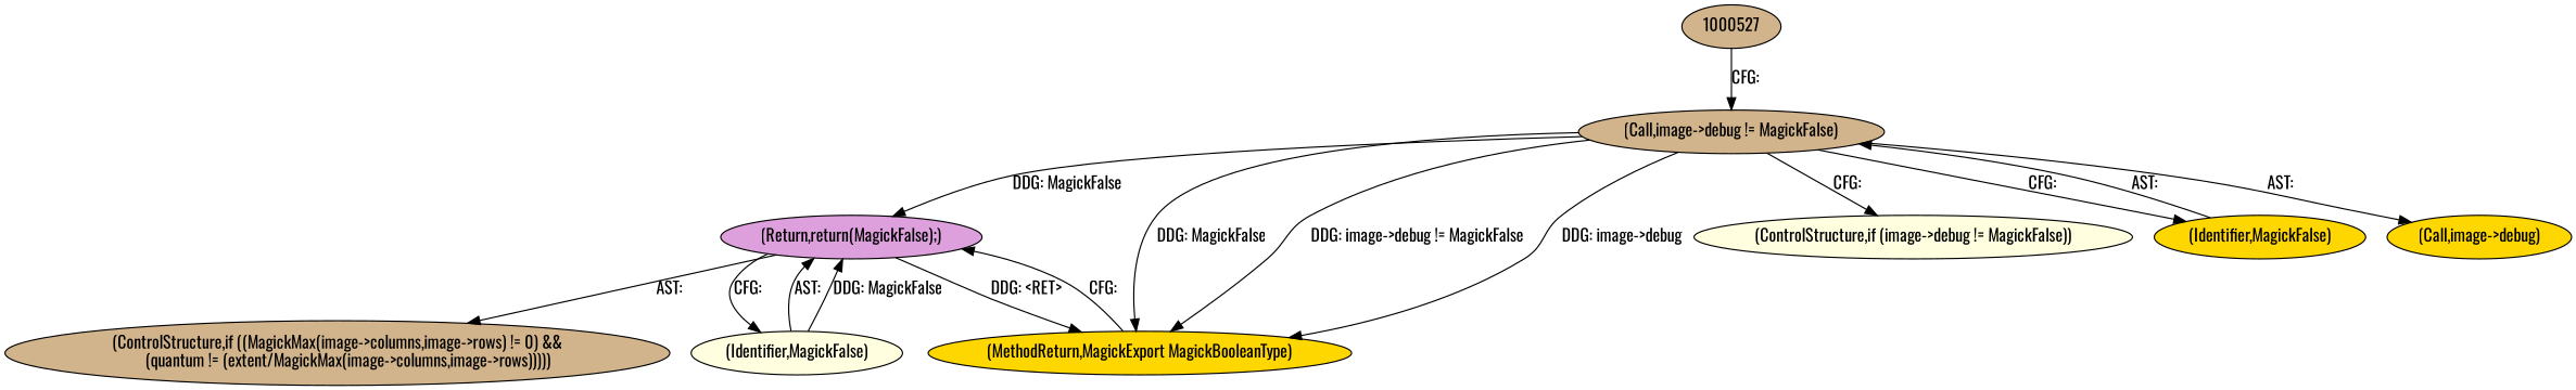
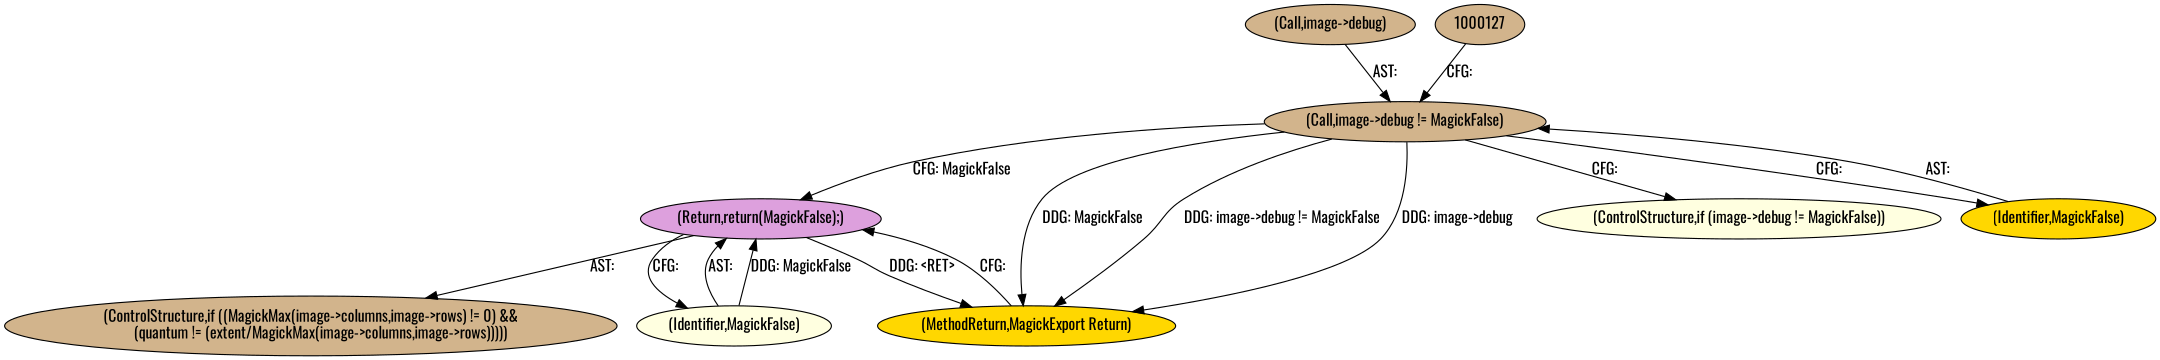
  digraph {
    fontname=Oswald
    node [fillcolor=tan fontname=Oswald style=filled]
    edge [fontname=Oswald]
    n1 [label="(Call,image->debug != MagickFalse)"]
    n2 [fillcolor=plum label="(Return,return(MagickFalse);)"]
-   n3 [fillcolor=gold label="(MethodReturn,MagickExport MagickBooleanType)"]
+   n3 [fillcolor=gold label="(MethodReturn,MagickExport Return)"]
    n4 [fillcolor=lightyellow label="(ControlStructure,if (image->debug != MagickFalse))"]
    n5 [fillcolor=gold label="(Identifier,MagickFalse)"]
    n6 [label="(ControlStructure,if ((MagickMax(image->columns,image->rows) != 0) &&\n      (quantum != (extent/MagickMax(image->columns,image->rows)))))"]
    n7 [fillcolor=lightyellow label="(Identifier,MagickFalse)"]
-   n8 [fillcolor=gold label="(Call,image->debug)"]
-   1000127 [label=1000527]
-   n1 -> n2 [label="DDG: MagickFalse"]
+   n8 [label="(Call,image->debug)"]
+   1000127
+   n1 -> n2 [label="CFG: MagickFalse"]
    n1 -> n3 [label="DDG: MagickFalse"]
    n1 -> n3 [label="DDG: image->debug != MagickFalse"]
    n1 -> n3 [label="DDG: image->debug"]
    n1 -> n4 [label="CFG: "]
    n1 -> n5 [label="CFG: "]
    n2 -> n3 [label="DDG: <RET>"]
    n2 -> n6 [label="AST: "]
    n2 -> n7 [label="CFG: "]
    n3 -> n2 [label="CFG: "]
    n5 -> n1 [label="AST: "]
    n7 -> n2 [label="AST: "]
    n7 -> n2 [label="DDG: MagickFalse"]
-   n1 -> n8 [label="AST: "]
+   n8 -> n1 [label="AST: "]
    1000127 -> n1 [label="CFG: "]
  }
